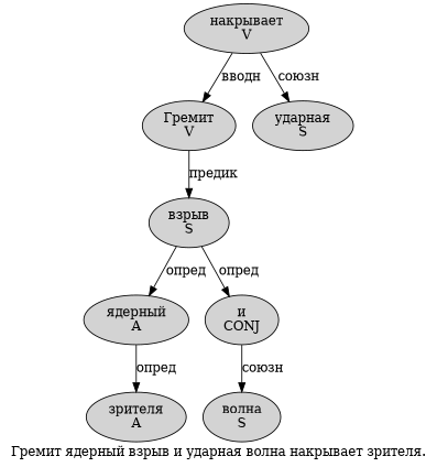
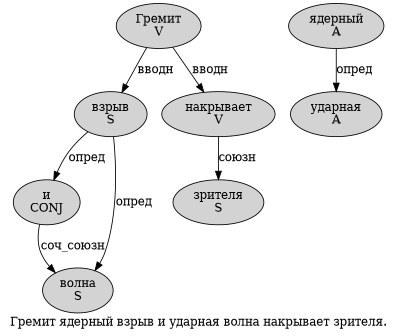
  digraph {
    label="Гремит ядерный взрыв и ударная волна накрывает зрителя."
    node [fillcolor=lightgray penwidth=1 shape=ellipse style=filled]
    n1 [label="Гремит\nV"]
    n2 [label="взрыв\nS"]
    n3 [label="накрывает\nV"]
    n4 [label="ядерный\nA"]
    n5 [label="и\nCONJ"]
-   n6 [label="ударная\nS"]
-   n7 [label="зрителя\nA"]
+   n6 [label="зрителя\nS"]
+   n7 [label="ударная\nA"]
    n8 [label="волна\nS"]
-   n1 -> n2 [label="предик"]
-   n3 -> n1 [label="вводн"]
-   n2 -> n4 [label="опред"]
+   n1 -> n2 [label="вводн"]
+   n1 -> n3 [label="вводн"]
+   n2 -> n8 [label="опред"]
    n2 -> n5 [label="опред"]
    n3 -> n6 [label="союзн"]
    n4 -> n7 [label="опред"]
-   n5 -> n8 [label="союзн"]
+   n5 -> n8 [label="соч_союзн"]
  }
